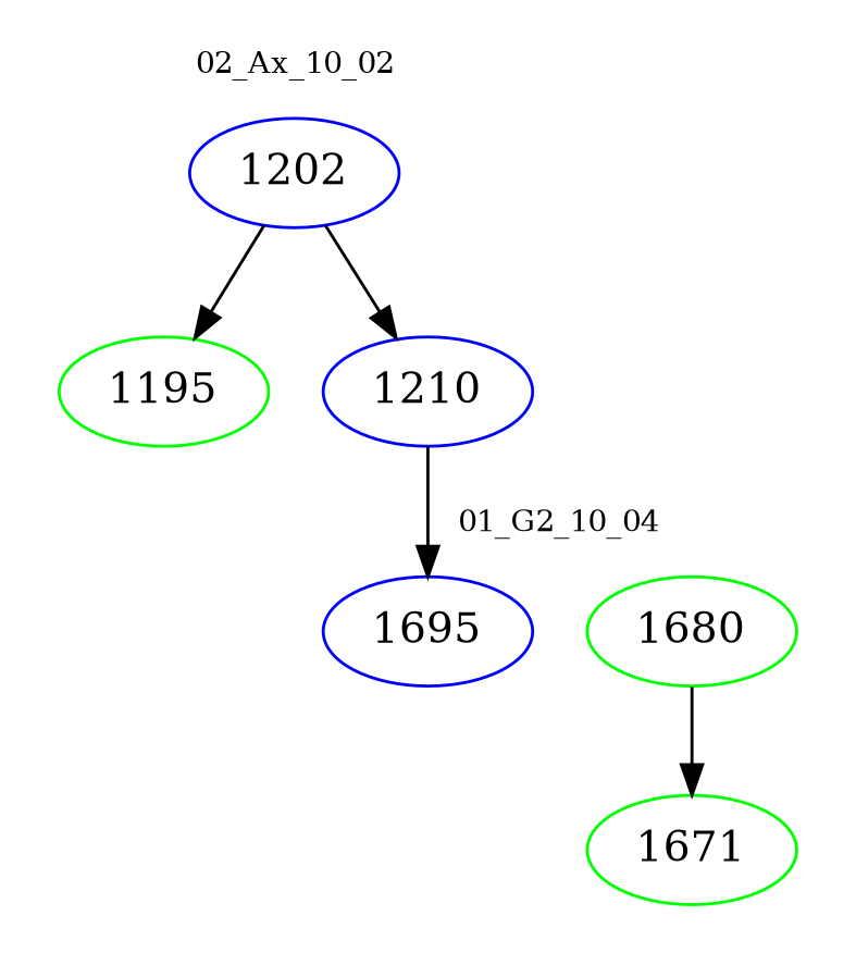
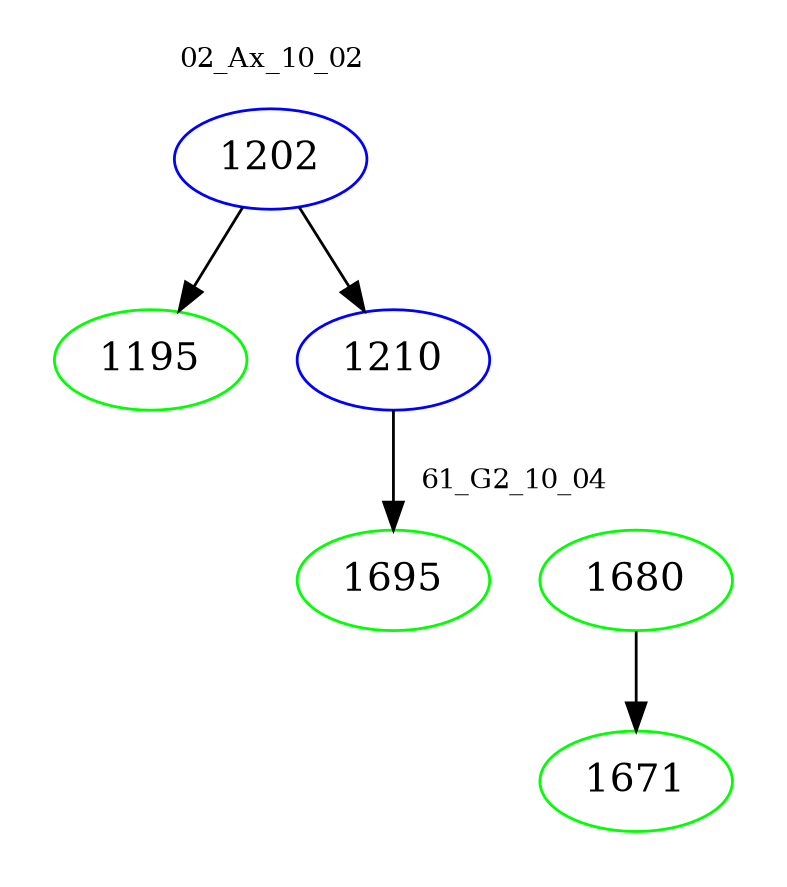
  digraph {
    node [color=blue]
    edge [color=black]
    n1 [label=1202]
    n2 [color=green label=1195]
    n3 [label=1210]
    n4 [color=green label=1680]
    n5 [color=green label=1671]
-   n6 [label=1695]
+   n6 [color=green label=1695]
    subgraph cluster_1 {
      color=white
      fontsize=10
      label="02_Ax_10_02"
      n1
      n2
      n3
    }
    subgraph cluster_2 {
      color=white
      fontsize=10
-     label="01_G2_10_04"
+     label="61_G2_10_04"
      n4
      n5
      n6
    }
    n1 -> n2
    n1 -> n3
    n3 -> n6
    n4 -> n5
  }
